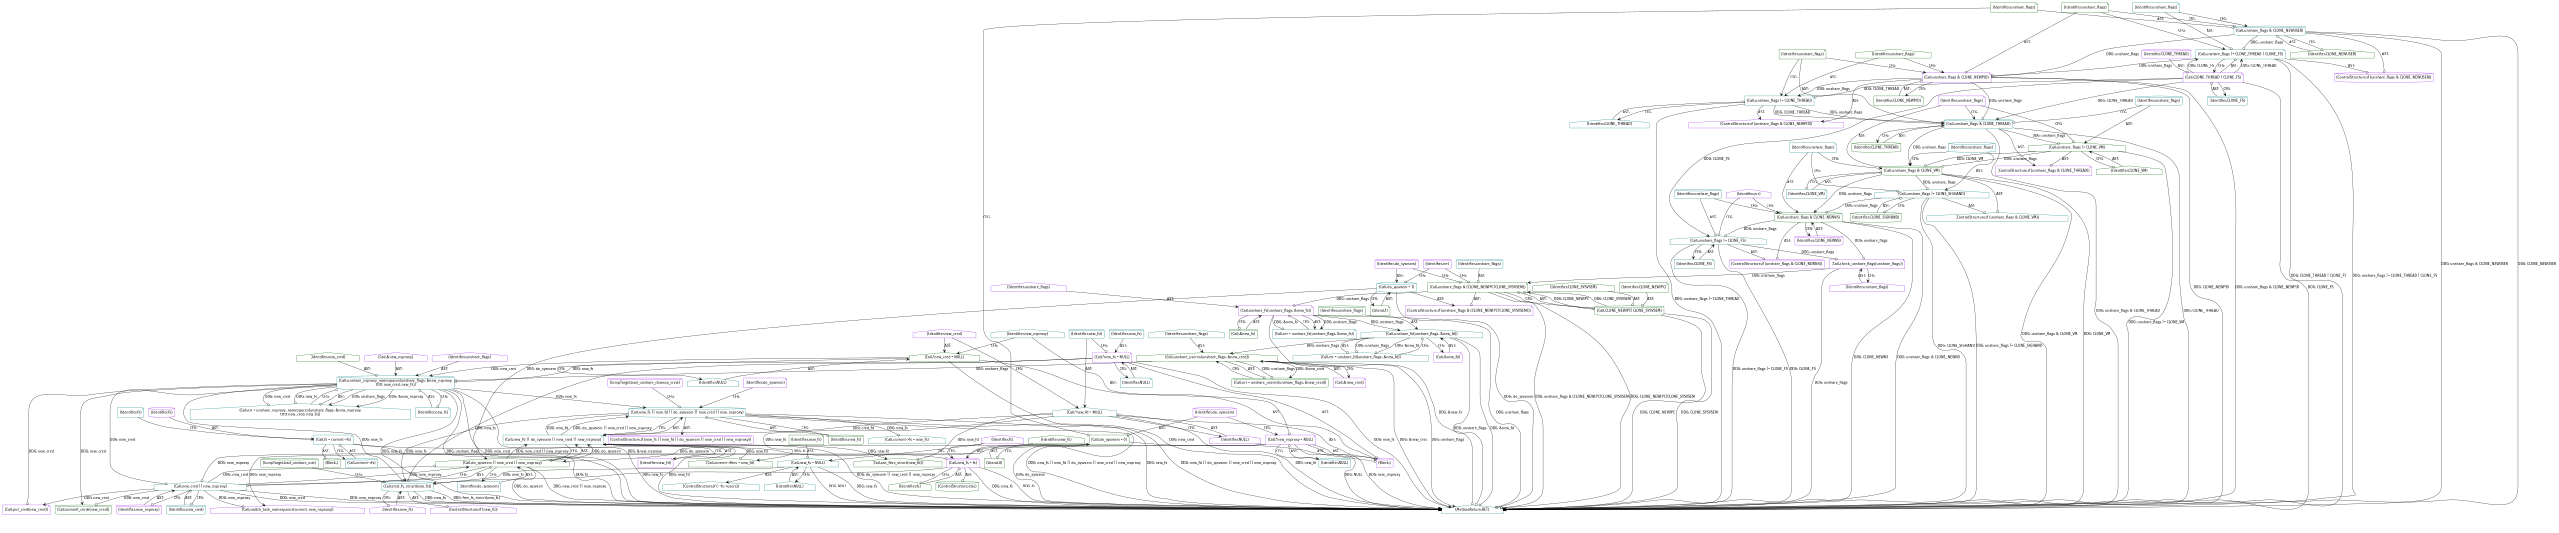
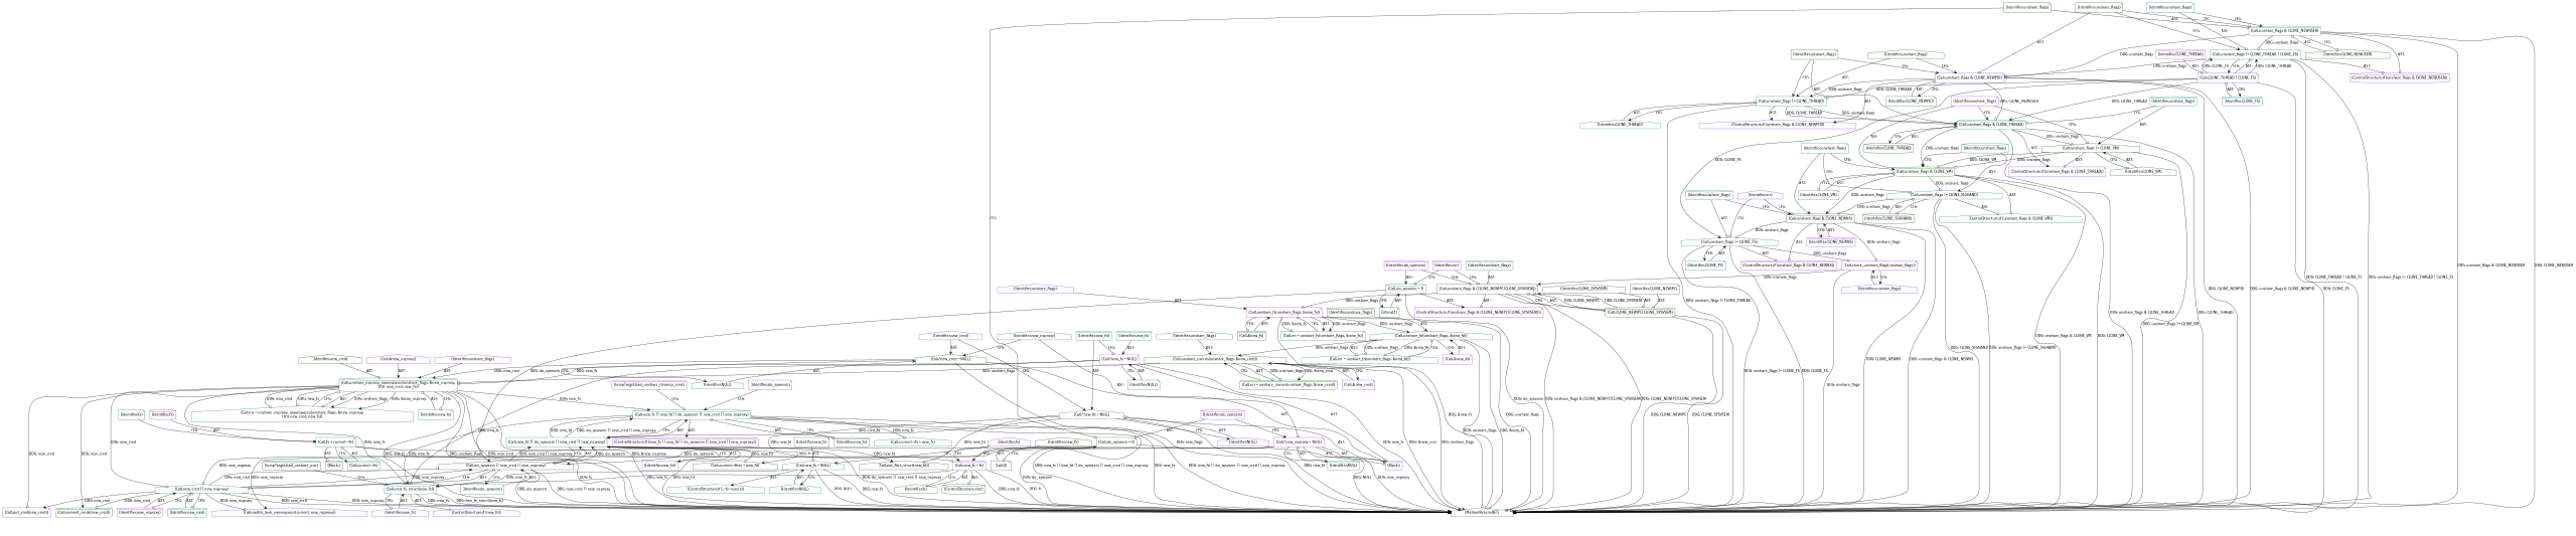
  digraph {
    fontname="Fira Sans"
    node [color=teal fontname="Fira Sans" shape=cylinder]
    edge [arrowhead=odot fontname="Fira Sans"]
    n1 [label="(Call,cred_fs_struct(new_fs))"]
    n2 [label="(MethodReturn,RET)" shape=house]
    n3 [color=purple label="(Identifier,new_fs)" shape=house]
    n4 [color=purple label="(ControlStructure,if (new_fs))" shape=house]
    n5 [label="(Call,unshare_nsproxy_namespaces(unshare_flags, &new_nsproxy,\n\t\t\t\t\t new_cred, new_fs))"]
    n6 [label="(Call,new_fs || new_fd || do_sysvsem || new_cred || new_nsproxy)"]
    n7 [label="(Call,new_cred || new_nsproxy)" shape=house]
    n8 [color=purple label="(Call,put_cred(new_cred))" shape=note]
    n9 [color=darkgreen label="(Call,commit_creds(new_cred))"]
    n10 [label="(Call,err = unshare_nsproxy_namespaces(unshare_flags, &new_nsproxy,\n\t\t\t\t\t new_cred, new_fs))" shape=house]
    n11 [label="(Identifier,new_fs)" shape=note]
    n12 [label="(Call,new_fd || do_sysvsem || new_cred || new_nsproxy)" shape=note]
    n13 [color=purple label="(ControlStructure,if (new_fs || new_fd || do_sysvsem || new_cred || new_nsproxy))"]
    n14 [color=darkgreen label="(Identifier,new_fs)"]
    n15 [label="(Call,current->fs = new_fs)" shape=house]
    n16 [color=darkgreen label="(Call,do_sysvsem || new_cred || new_nsproxy)" shape=house]
    n17 [color=purple label="(Identifier,new_nsproxy)"]
    n18 [label="(Identifier,new_cred)"]
    n19 [color=purple label="(Call,switch_task_namespaces(current, new_nsproxy))" shape=house]
    n20 [color=darkgreen label="(Call,unshare_userns(unshare_flags, &new_cred))" shape=house]
    n21 [color=darkgreen label="(Call,err = unshare_userns(unshare_flags, &new_cred))"]
    n22 [color=purple label="(Call,&new_cred)" shape=note]
    n23 [label="(Call,unshare_fd(unshare_flags, &new_fd))" shape=house]
    n24 [label="(Call,err = unshare_fd(unshare_flags, &new_fd))" shape=house]
    n25 [color=purple label="(Call,&new_fd)" shape=note]
    n26 [color=purple label="(Call,unshare_fs(unshare_flags, &new_fs))" shape=note]
    n27 [color=darkgreen label="(Call,&new_fs)"]
    n28 [label="(Call,err = unshare_fs(unshare_flags, &new_fs))" shape=note]
    n29 [color=darkgreen label="(Call,unshare_flags & (CLONE_NEWIPC|CLONE_SYSVSEM))" shape=note]
    n30 [color=darkgreen label="(Call,CLONE_NEWIPC|CLONE_SYSVSEM)"]
    n31 [color=purple label="(ControlStructure,if (unshare_flags & (CLONE_NEWIPC|CLONE_SYSVSEM)))" shape=note]
    n32 [color=purple label="(Call,check_unshare_flags(unshare_flags))" shape=note]
    n33 [color=purple label="(Identifier,unshare_flags)" shape=house]
    n34 [color=darkgreen label="(Call,unshare_flags & CLONE_NEWNS)"]
    n35 [label="(Call,unshare_flags |= CLONE_FS)" shape=house]
    n36 [color=purple label="(Identifier,CLONE_NEWNS)"]
    n37 [color=purple label="(ControlStructure,if (unshare_flags & CLONE_NEWNS))"]
    n38 [label="(Identifier,CLONE_FS)" shape=note]
    n39 [label="(Call,unshare_flags |= CLONE_SIGHAND)" shape=house]
    n40 [color=darkgreen label="(Identifier,CLONE_SIGHAND)"]
    n41 [label="(ControlStructure,if (unshare_flags & CLONE_VM))" shape=house]
    n42 [color=darkgreen label="(Call,unshare_flags & CLONE_VM)"]
    n43 [label="(Identifier,CLONE_VM)" shape=note]
    n44 [color=darkgreen label="(Call,unshare_flags |= CLONE_VM)" shape=house]
    n45 [color=purple label="(ControlStructure,if (unshare_flags & CLONE_THREAD))" shape=note]
    n46 [color=darkgreen label="(Identifier,CLONE_VM)" shape=house]
    n47 [label="(Call,unshare_flags & CLONE_THREAD)"]
    n48 [color=darkgreen label="(Identifier,CLONE_THREAD)"]
    n49 [label="(Call,unshare_flags |= CLONE_THREAD)" shape=note]
    n50 [color=purple label="(ControlStructure,if (unshare_flags & CLONE_NEWPID))" shape=house]
    n51 [label="(Identifier,CLONE_THREAD)" shape=house]
    n52 [color=purple label="(Call,unshare_flags & CLONE_NEWPID)" shape=note]
    n53 [color=darkgreen label="(Identifier,CLONE_NEWPID)" shape=note]
    n54 [label="(Call,unshare_flags |= CLONE_THREAD | CLONE_FS)" shape=note]
    n55 [color=purple label="(Call,CLONE_THREAD | CLONE_FS)" shape=note]
    n56 [color=purple label="(ControlStructure,if (unshare_flags & CLONE_NEWUSER))"]
    n57 [label="(Identifier,CLONE_FS)"]
    n58 [label="(Call,unshare_flags & CLONE_NEWUSER)"]
    n59 [color=darkgreen label="(Identifier,CLONE_NEWUSER)" shape=house]
    n60 [color=darkgreen label="(Identifier,CLONE_SYSVSEM)" shape=house]
    n61 [color=darkgreen label="(Call,*new_cred = NULL)" shape=house]
    n62 [label="(Identifier,NULL)" shape=house]
    n63 [color=purple label="(Block,)"]
    n64 [color=purple label="(Call,*new_fs = NULL)" shape=note]
    n65 [label="(Identifier,NULL)" shape=note]
    n66 [color=darkgreen label="(Call,current->files = new_fd)" shape=house]
    n67 [color=darkgreen label="(Call,out_files_struct(new_fd))" shape=house]
    n68 [color=purple label="(Identifier,new_fd)" shape=note]
    n69 [label="(Identifier,do_sysvsem)" shape=note]
    n70 [label="(Call,*new_fd = NULL)" shape=house]
    n71 [color=purple label="(Identifier,NULL)" shape=house]
    n72 [label="(Call,do_sysvsem = 1)"]
    n73 [color=darkgreen label="(Literal,1)" shape=note]
    n74 [color=darkgreen label="(Call,do_sysvsem = 0)" shape=note]
-   n75 [color=darkgreen label="(Literal,0)" shape=note]
+   n75 [color=darkgreen label="(Call,0)" shape=note]
    n76 [color=purple label="(Call,*new_nsproxy = NULL)" shape=note]
    n77 [label="(Identifier,NULL)"]
    n78 [label="(Call,new_fs = NULL)" shape=house]
    n79 [label="(ControlStructure,if (--fs->users))" shape=house]
    n80 [label="(Identifier,NULL)" shape=house]
    n81 [color=purple label="(Call,new_fs = fs)"]
    n82 [color=darkgreen label="(ControlStructure,else)"]
    n83 [color=darkgreen label="(Identifier,fs)" shape=house]
    n84 [label="(Call,fs = current->fs)" shape=note]
    n85 [label="(Call,current->fs)"]
    n86 [color=darkgreen label="(Block,)"]
    n87 [color=purple label="(Identifier,unshare_flags)" shape=house]
    n88 [color=purple label="(Identifier,unshare_flags)" shape=note]
    n89 [color=darkgreen label="(Identifier,unshare_flags)" shape=note]
    n90 [label="(Identifier,unshare_flags)"]
    n91 [color=darkgreen label="(Identifier,unshare_flags)" shape=note]
    n92 [color=purple label="(Identifier,err)"]
    n93 [color=purple label="(Identifier,fs)"]
    n94 [label="(Identifier,unshare_flags)"]
    n95 [label="(Identifier,unshare_flags)"]
    n96 [color=purple label="(Identifier,do_sysvsem)"]
    n97 [color=darkgreen label="(Identifier,unshare_flags)" shape=house]
    n98 [color=darkgreen label="(JumpTarget,bad_unshare_out:)"]
    n99 [label="(Identifier,unshare_flags)"]
    n100 [color=darkgreen label="(Identifier,new_cred)" shape=house]
    n101 [label="(Identifier,new_fd)"]
    n102 [label="(Identifier,new_nsproxy)" shape=house]
    n103 [label="(Identifier,unshare_flags)" shape=note]
    n104 [color=darkgreen label="(Identifier,new_fs)" shape=note]
    n105 [color=purple label="(Identifier,unshare_flags)" shape=house]
    n106 [color=purple label="(Identifier,new_cred)" shape=house]
    n107 [label="(Identifier,new_fs)"]
    n108 [label="(Identifier,unshare_flags)" shape=house]
    n109 [color=purple label="(Call,&new_nsproxy)" shape=house]
    n110 [color=darkgreen label="(Identifier,unshare_flags)"]
    n111 [color=darkgreen label="(Identifier,unshare_flags)" shape=note]
    n112 [label="(Identifier,fs)" shape=note]
    n113 [color=darkgreen label="(Identifier,new_fs)" shape=house]
    n114 [color=purple label="(Identifier,err)" shape=house]
    n115 [color=purple label="(JumpTarget,bad_unshare_cleanup_cred:)"]
    n116 [color=purple label="(Identifier,do_sysvsem)" shape=note]
    n117 [color=purple label="(Identifier,CLONE_THREAD)"]
    n118 [label="(Identifier,unshare_flags)" shape=note]
    n119 [color=purple label="(Identifier,fs)" shape=house]
    n120 [color=darkgreen label="(Identifier,CLONE_NEWIPC)" shape=note]
    n121 [color=purple label="(Identifier,do_sysvsem)"]
    n1 -> n2 [label="DDG: free_fs_struct(new_fs)"]
    n1 -> n2 [label="DDG: new_fs"]
    n1 -> n3 [label="CFG: "]
    n1 -> n4 [label="AST: "]
    n3 -> n1 [arrowhead=vee label="AST: "]
    n5 -> n1 [label="DDG: new_fs"]
    n5 -> n2 [label="DDG: new_fs"]
    n5 -> n2 [arrowhead=vee label="DDG: unshare_flags"]
    n5 -> n2 [arrowhead=vee label="DDG: new_cred"]
    n5 -> n2 [label="DDG: &new_nsproxy"]
    n5 -> n6 [arrowhead=vee label="DDG: new_fs"]
    n5 -> n7 [label="DDG: new_cred"]
    n5 -> n8 [label="DDG: new_cred"]
    n5 -> n9 [arrowhead=vee label="DDG: new_cred"]
    n5 -> n10 [label="AST: "]
    n5 -> n10 [arrowhead=vee label="DDG: unshare_flags"]
    n5 -> n10 [arrowhead=vee label="DDG: &new_nsproxy"]
    n5 -> n10 [label="DDG: new_cred"]
    n5 -> n10 [label="DDG: new_fs"]
    n5 -> n11 [label="CFG: "]
    n6 -> n1 [arrowhead=vee label="DDG: new_fs"]
    n6 -> n2 [arrowhead=vee label="DDG: new_fs || new_fd || do_sysvsem || new_cred || new_nsproxy"]
    n6 -> n2 [label="DDG: new_fs"]
    n6 -> n2 [label="DDG: new_fd || do_sysvsem || new_cred || new_nsproxy"]
    n6 -> n12 [label="CFG: "]
    n6 -> n13 [arrowhead=vee label="AST: "]
    n6 -> n14 [label="CFG: "]
    n6 -> n15 [label="DDG: new_fs"]
    n7 -> n2 [arrowhead=vee label="DDG: new_nsproxy"]
    n7 -> n2 [label="DDG: new_cred"]
    n7 -> n8 [arrowhead=vee label="DDG: new_cred"]
    n7 -> n9 [label="DDG: new_cred"]
    n7 -> n16 [label="AST: "]
    n7 -> n16 [label="DDG: new_cred"]
    n7 -> n16 [arrowhead=vee label="DDG: new_nsproxy"]
    n7 -> n17 [label="CFG: "]
    n7 -> n18 [label="CFG: "]
    n7 -> n19 [label="DDG: new_nsproxy"]
    n10 -> n5 [label="CFG: "]
    n11 -> n5 [label="AST: "]
    n12 -> n2 [arrowhead=vee label="DDG: new_fd"]
    n12 -> n2 [arrowhead=vee label="DDG: do_sysvsem || new_cred || new_nsproxy"]
    n12 -> n6 [arrowhead=vee label="AST: "]
    n12 -> n6 [label="DDG: new_fd"]
    n12 -> n6 [arrowhead=vee label="DDG: do_sysvsem || new_cred || new_nsproxy"]
    n12 -> n16 [label="CFG: "]
    n12 -> n66 [label="DDG: new_fd"]
    n12 -> n67 [arrowhead=vee label="DDG: new_fd"]
    n12 -> n68 [arrowhead=vee label="CFG: "]
    n14 -> n6 [label="AST: "]
    n16 -> n2 [arrowhead=vee label="DDG: do_sysvsem"]
    n16 -> n2 [label="DDG: new_cred || new_nsproxy"]
    n16 -> n7 [label="CFG: "]
    n16 -> n12 [arrowhead=vee label="AST: "]
    n16 -> n12 [arrowhead=vee label="DDG: do_sysvsem"]
    n16 -> n12 [arrowhead=vee label="DDG: new_cred || new_nsproxy"]
    n16 -> n69 [arrowhead=vee label="CFG: "]
    n17 -> n7 [arrowhead=vee label="AST: "]
    n18 -> n7 [label="AST: "]
    n20 -> n2 [arrowhead=vee label="DDG: unshare_flags"]
    n20 -> n2 [label="DDG: &new_cred"]
    n20 -> n5 [label="DDG: unshare_flags"]
    n20 -> n21 [label="AST: "]
    n20 -> n21 [label="DDG: unshare_flags"]
    n20 -> n21 [arrowhead=vee label="DDG: &new_cred"]
    n20 -> n22 [arrowhead=vee label="CFG: "]
    n21 -> n20 [arrowhead=vee label="CFG: "]
    n22 -> n20 [arrowhead=vee label="AST: "]
    n23 -> n2 [label="DDG: unshare_flags"]
    n23 -> n2 [label="DDG: &new_fd"]
    n23 -> n20 [arrowhead=vee label="DDG: unshare_flags"]
    n23 -> n24 [label="AST: "]
    n23 -> n24 [label="DDG: unshare_flags"]
    n23 -> n24 [label="DDG: &new_fd"]
    n23 -> n25 [arrowhead=vee label="CFG: "]
    n24 -> n23 [label="CFG: "]
    n25 -> n23 [arrowhead=vee label="AST: "]
    n26 -> n2 [label="DDG: &new_fs"]
    n26 -> n2 [label="DDG: unshare_flags"]
    n26 -> n23 [arrowhead=vee label="DDG: unshare_flags"]
    n26 -> n27 [label="CFG: "]
    n26 -> n28 [arrowhead=vee label="AST: "]
    n26 -> n28 [arrowhead=vee label="DDG: unshare_flags"]
    n26 -> n28 [label="DDG: &new_fs"]
    n27 -> n26 [arrowhead=vee label="AST: "]
    n28 -> n26 [label="CFG: "]
    n29 -> n2 [label="DDG: unshare_flags & (CLONE_NEWIPC|CLONE_SYSVSEM)"]
    n29 -> n2 [label="DDG: CLONE_NEWIPC|CLONE_SYSVSEM"]
    n29 -> n26 [label="DDG: unshare_flags"]
    n29 -> n30 [label="CFG: "]
    n29 -> n31 [label="AST: "]
    n30 -> n2 [label="DDG: CLONE_SYSVSEM"]
    n30 -> n2 [label="DDG: CLONE_NEWIPC"]
    n30 -> n29 [label="AST: "]
    n30 -> n29 [label="DDG: CLONE_NEWIPC"]
    n30 -> n29 [arrowhead=vee label="DDG: CLONE_SYSVSEM"]
    n32 -> n2 [label="DDG: unshare_flags"]
    n32 -> n29 [arrowhead=vee label="DDG: unshare_flags"]
    n32 -> n33 [arrowhead=vee label="CFG: "]
    n33 -> n32 [arrowhead=vee label="AST: "]
    n34 -> n2 [label="DDG: CLONE_NEWNS"]
    n34 -> n2 [label="DDG: unshare_flags & CLONE_NEWNS"]
    n34 -> n32 [label="DDG: unshare_flags"]
    n34 -> n35 [label="DDG: unshare_flags"]
    n34 -> n36 [arrowhead=vee label="CFG: "]
    n34 -> n37 [label="AST: "]
    n35 -> n2 [arrowhead=vee label="DDG: CLONE_FS"]
    n35 -> n2 [label="DDG: unshare_flags |= CLONE_FS"]
    n35 -> n32 [label="DDG: unshare_flags"]
    n35 -> n37 [label="AST: "]
    n35 -> n38 [arrowhead=vee label="CFG: "]
    n36 -> n34 [arrowhead=vee label="AST: "]
    n38 -> n35 [arrowhead=vee label="AST: "]
    n39 -> n2 [arrowhead=vee label="DDG: unshare_flags |= CLONE_SIGHAND"]
    n39 -> n2 [arrowhead=vee label="DDG: CLONE_SIGHAND"]
    n39 -> n34 [label="DDG: unshare_flags"]
    n39 -> n40 [label="CFG: "]
    n39 -> n41 [label="AST: "]
    n40 -> n39 [label="AST: "]
    n42 -> n2 [label="DDG: unshare_flags & CLONE_VM"]
    n42 -> n2 [label="DDG: CLONE_VM"]
    n42 -> n34 [arrowhead=vee label="DDG: unshare_flags"]
    n42 -> n39 [label="DDG: unshare_flags"]
    n42 -> n41 [label="AST: "]
    n42 -> n43 [label="CFG: "]
    n43 -> n42 [label="AST: "]
    n44 -> n2 [label="DDG: unshare_flags |= CLONE_VM"]
    n44 -> n42 [label="DDG: unshare_flags"]
    n44 -> n42 [label="DDG: CLONE_VM"]
    n44 -> n45 [label="AST: "]
    n44 -> n46 [label="CFG: "]
    n46 -> n44 [arrowhead=vee label="AST: "]
    n47 -> n2 [arrowhead=vee label="DDG: CLONE_THREAD"]
    n47 -> n2 [arrowhead=vee label="DDG: unshare_flags & CLONE_THREAD"]
    n47 -> n42 [arrowhead=vee label="DDG: unshare_flags"]
    n47 -> n44 [label="DDG: unshare_flags"]
    n47 -> n45 [arrowhead=vee label="AST: "]
    n47 -> n48 [arrowhead=vee label="CFG: "]
    n48 -> n47 [arrowhead=vee label="AST: "]
    n49 -> n2 [arrowhead=vee label="DDG: unshare_flags |= CLONE_THREAD"]
    n49 -> n47 [label="DDG: unshare_flags"]
    n49 -> n47 [label="DDG: CLONE_THREAD"]
    n49 -> n50 [arrowhead=vee label="AST: "]
    n49 -> n51 [arrowhead=vee label="CFG: "]
    n51 -> n49 [label="AST: "]
    n52 -> n2 [label="DDG: CLONE_NEWPID"]
    n52 -> n2 [arrowhead=vee label="DDG: unshare_flags & CLONE_NEWPID"]
-   n52 -> n47 [label="DDG: unshare_flags"]
+   n52 -> n47 [label="DDG: CLONE_NEWUSER"]
    n52 -> n49 [arrowhead=vee label="DDG: unshare_flags"]
    n52 -> n50 [arrowhead=vee label="AST: "]
    n52 -> n53 [arrowhead=vee label="CFG: "]
    n53 -> n52 [label="AST: "]
    n54 -> n2 [label="DDG: CLONE_THREAD | CLONE_FS"]
    n54 -> n2 [arrowhead=vee label="DDG: unshare_flags |= CLONE_THREAD | CLONE_FS"]
    n54 -> n52 [label="DDG: unshare_flags"]
    n54 -> n55 [arrowhead=vee label="CFG: "]
    n54 -> n56 [label="AST: "]
    n55 -> n2 [arrowhead=vee label="DDG: CLONE_FS"]
    n55 -> n35 [arrowhead=vee label="DDG: CLONE_FS"]
    n55 -> n47 [arrowhead=vee label="DDG: CLONE_THREAD"]
    n55 -> n49 [label="DDG: CLONE_THREAD"]
    n55 -> n54 [label="AST: "]
    n55 -> n54 [arrowhead=vee label="DDG: CLONE_THREAD"]
    n55 -> n54 [arrowhead=vee label="DDG: CLONE_FS"]
    n55 -> n57 [arrowhead=vee label="CFG: "]
    n57 -> n55 [label="AST: "]
    n58 -> n2 [arrowhead=vee label="DDG: CLONE_NEWUSER"]
    n58 -> n2 [label="DDG: unshare_flags & CLONE_NEWUSER"]
    n58 -> n52 [label="DDG: unshare_flags"]
    n58 -> n54 [label="DDG: unshare_flags"]
    n58 -> n56 [label="AST: "]
    n58 -> n59 [label="CFG: "]
    n59 -> n58 [label="AST: "]
    n60 -> n30 [label="AST: "]
-   n61 -> n2 [label="DDG: new_cred"]
+   n61 -> n2 [label="DDG: new_flags"]
    n61 -> n5 [arrowhead=vee label="DDG: new_cred"]
    n61 -> n62 [arrowhead=vee label="CFG: "]
    n61 -> n63 [label="AST: "]
    n62 -> n61 [arrowhead=vee label="AST: "]
    n64 -> n1 [label="DDG: new_fs"]
    n64 -> n2 [arrowhead=vee label="DDG: new_fs"]
    n64 -> n5 [label="DDG: new_fs"]
    n64 -> n63 [label="AST: "]
    n64 -> n65 [arrowhead=vee label="CFG: "]
    n65 -> n64 [arrowhead=vee label="AST: "]
    n68 -> n12 [arrowhead=vee label="AST: "]
    n69 -> n16 [arrowhead=vee label="AST: "]
    n70 -> n2 [arrowhead=vee label="DDG: new_fd"]
    n70 -> n12 [arrowhead=vee label="DDG: cred_fd"]
    n70 -> n63 [label="AST: "]
    n70 -> n66 [arrowhead=vee label="DDG: new_fd"]
    n70 -> n67 [label="DDG: new_fd"]
    n70 -> n71 [arrowhead=vee label="CFG: "]
    n71 -> n70 [label="AST: "]
    n72 -> n2 [label="DDG: do_sysvsem"]
    n72 -> n16 [arrowhead=vee label="DDG: do_sysvsem"]
    n72 -> n31 [arrowhead=vee label="AST: "]
    n72 -> n73 [arrowhead=vee label="CFG: "]
    n73 -> n72 [arrowhead=vee label="AST: "]
    n74 -> n2 [label="DDG: do_sysvsem"]
    n74 -> n16 [arrowhead=vee label="DDG: do_sysvsem"]
    n74 -> n63 [label="AST: "]
    n74 -> n75 [label="CFG: "]
    n75 -> n74 [arrowhead=vee label="AST: "]
    n76 -> n2 [arrowhead=vee label="DDG: NULL"]
    n76 -> n2 [arrowhead=vee label="DDG: new_nsproxy"]
    n76 -> n7 [label="DDG: new_nsproxy"]
    n76 -> n19 [arrowhead=vee label="DDG: new_nsproxy"]
    n76 -> n63 [label="AST: "]
    n76 -> n77 [arrowhead=vee label="CFG: "]
    n77 -> n76 [label="AST: "]
    n78 -> n1 [label="DDG: new_fs"]
    n78 -> n2 [arrowhead=vee label="DDG: NULL"]
    n78 -> n2 [arrowhead=vee label="DDG: new_fs"]
    n78 -> n79 [arrowhead=vee label="AST: "]
    n78 -> n80 [arrowhead=vee label="CFG: "]
    n80 -> n78 [arrowhead=vee label="AST: "]
    n81 -> n1 [arrowhead=vee label="DDG: new_fs"]
    n81 -> n2 [arrowhead=vee label="DDG: new_fs"]
    n81 -> n2 [label="DDG: fs"]
    n81 -> n82 [label="AST: "]
    n81 -> n83 [label="CFG: "]
    n83 -> n81 [label="AST: "]
    n84 -> n2 [arrowhead=vee label="DDG: fs"]
    n84 -> n81 [label="DDG: fs"]
    n84 -> n85 [arrowhead=vee label="CFG: "]
    n84 -> n86 [label="AST: "]
    n85 -> n84 [label="AST: "]
    n87 -> n5 [arrowhead=vee label="AST: "]
    n88 -> n42 [label="AST: "]
    n88 -> n44 [label="CFG: "]
    n88 -> n47 [arrowhead=vee label="CFG: "]
    n89 -> n52 [label="AST: "]
    n89 -> n54 [arrowhead=vee label="CFG: "]
    n89 -> n58 [label="CFG: "]
    n90 -> n44 [arrowhead=vee label="AST: "]
    n90 -> n47 [label="CFG: "]
    n91 -> n47 [arrowhead=vee label="AST: "]
    n91 -> n49 [arrowhead=vee label="CFG: "]
    n91 -> n52 [arrowhead=vee label="CFG: "]
    n92 -> n29 [label="CFG: "]
    n92 -> n72 [label="CFG: "]
    n93 -> n84 [label="AST: "]
    n94 -> n29 [label="AST: "]
    n95 -> n34 [arrowhead=vee label="CFG: "]
    n95 -> n35 [label="AST: "]
    n96 -> n29 [label="CFG: "]
    n96 -> n72 [arrowhead=vee label="AST: "]
    n97 -> n49 [arrowhead=vee label="AST: "]
    n97 -> n52 [arrowhead=vee label="CFG: "]
    n98 -> n1 [label="CFG: "]
    n99 -> n39 [arrowhead=vee label="AST: "]
    n99 -> n42 [arrowhead=vee label="CFG: "]
    n100 -> n5 [label="AST: "]
    n101 -> n64 [label="CFG: "]
    n101 -> n70 [arrowhead=vee label="AST: "]
    n102 -> n61 [arrowhead=vee label="CFG: "]
    n102 -> n76 [label="AST: "]
    n103 -> n34 [arrowhead=vee label="AST: "]
    n103 -> n39 [label="CFG: "]
    n103 -> n42 [arrowhead=vee label="CFG: "]
    n104 -> n78 [label="AST: "]
    n105 -> n26 [arrowhead=vee label="AST: "]
    n106 -> n61 [arrowhead=vee label="AST: "]
    n106 -> n70 [arrowhead=vee label="CFG: "]
    n107 -> n64 [arrowhead=vee label="AST: "]
    n108 -> n20 [arrowhead=vee label="AST: "]
    n109 -> n5 [arrowhead=vee label="AST: "]
    n110 -> n23 [arrowhead=vee label="AST: "]
    n111 -> n58 [label="AST: "]
    n111 -> n74 [label="CFG: "]
    n112 -> n84 [arrowhead=vee label="CFG: "]
    n113 -> n81 [arrowhead=vee label="AST: "]
    n114 -> n34 [label="CFG: "]
    n114 -> n35 [label="CFG: "]
    n115 -> n6 [label="CFG: "]
    n116 -> n6 [arrowhead=vee label="CFG: "]
    n117 -> n55 [label="AST: "]
    n118 -> n54 [label="AST: "]
    n118 -> n58 [arrowhead=vee label="CFG: "]
    n119 -> n78 [arrowhead=vee label="CFG: "]
    n119 -> n81 [arrowhead=vee label="CFG: "]
    n120 -> n30 [label="AST: "]
    n121 -> n74 [label="AST: "]
    n121 -> n76 [arrowhead=vee label="CFG: "]
  }
